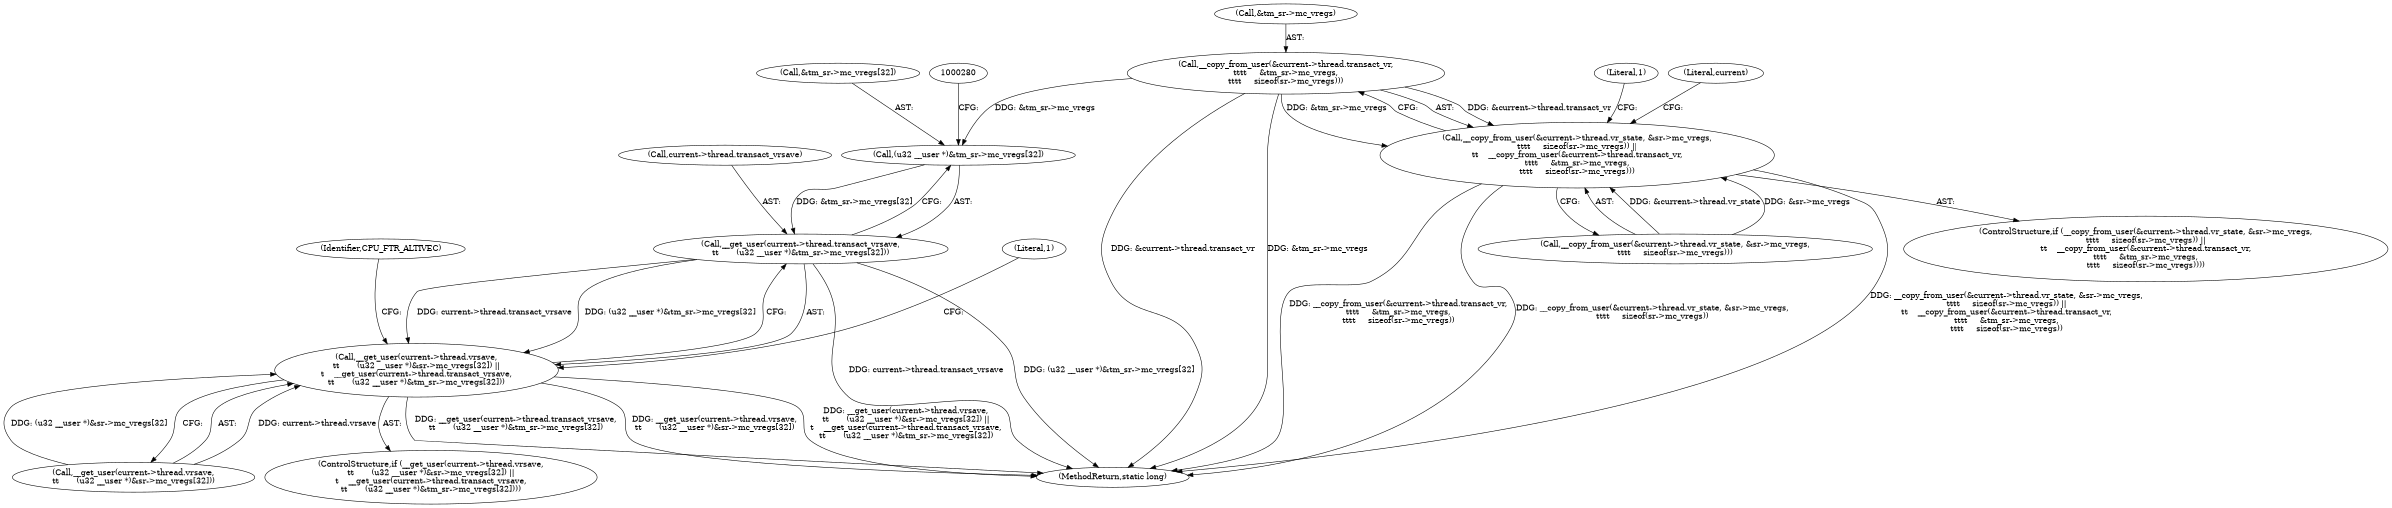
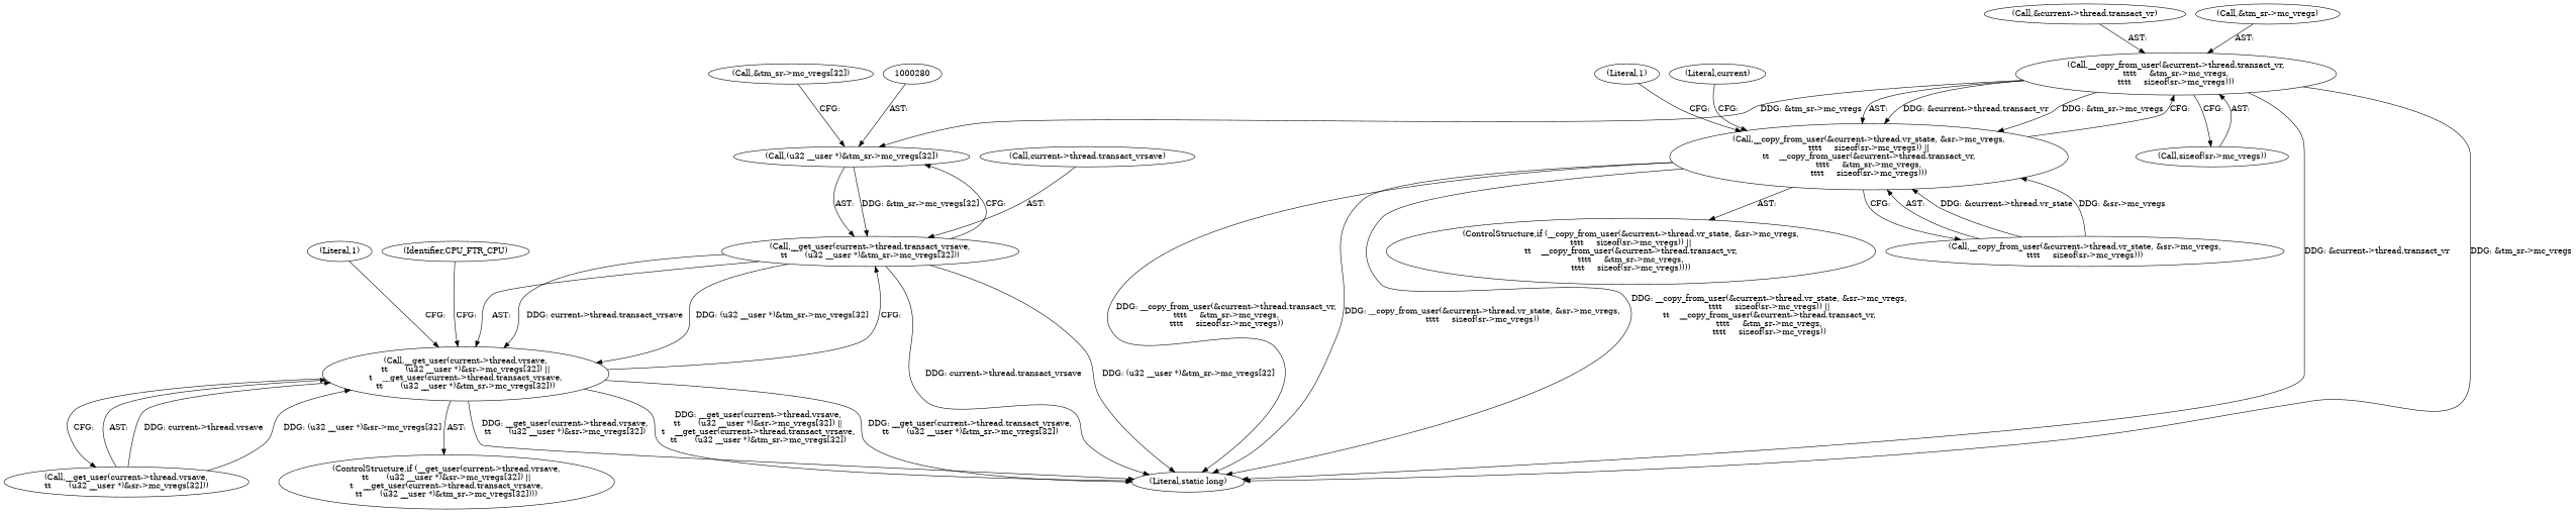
  digraph {
    n1 [label="(Call,__copy_from_user(&current->thread.transact_vr,\n\t\t\t\t     &tm_sr->mc_vregs,\n\t\t\t\t     sizeof(sr->mc_vregs)))"]
    n2 [label="(Call,__copy_from_user(&current->thread.vr_state, &sr->mc_vregs,\n\t\t\t\t     sizeof(sr->mc_vregs)) ||\n\t\t    __copy_from_user(&current->thread.transact_vr,\n\t\t\t\t     &tm_sr->mc_vregs,\n\t\t\t\t     sizeof(sr->mc_vregs)))"]
    n3 [label="(Call,(u32 __user *)&tm_sr->mc_vregs[32])"]
-   n5 [label="(MethodReturn,static long)"]
+   n4 [label="(Call,sizeof(sr->mc_vregs))"]
+   n5 [label="(Literal,static long)"]
    n6 [label="(ControlStructure,if (__copy_from_user(&current->thread.vr_state, &sr->mc_vregs,\n\t\t\t\t     sizeof(sr->mc_vregs)) ||\n\t\t    __copy_from_user(&current->thread.transact_vr,\n\t\t\t\t     &tm_sr->mc_vregs,\n\t\t\t\t     sizeof(sr->mc_vregs))))"]
    n7 [label="(Call,__copy_from_user(&current->thread.vr_state, &sr->mc_vregs,\n\t\t\t\t     sizeof(sr->mc_vregs)))"]
    n8 [label="(Call,__get_user(current->thread.transact_vrsave,\n\t\t       (u32 __user *)&tm_sr->mc_vregs[32]))"]
    n9 [label="(Call,__get_user(current->thread.vrsave,\n\t\t       (u32 __user *)&sr->mc_vregs[32]) ||\n\t    __get_user(current->thread.transact_vrsave,\n\t\t       (u32 __user *)&tm_sr->mc_vregs[32]))"]
    n10 [label="(Call,&tm_sr->mc_vregs[32])"]
    n11 [label="(Call,__get_user(current->thread.vrsave,\n\t\t       (u32 __user *)&sr->mc_vregs[32]))"]
    n12 [label="(ControlStructure,if (__get_user(current->thread.vrsave,\n\t\t       (u32 __user *)&sr->mc_vregs[32]) ||\n\t    __get_user(current->thread.transact_vrsave,\n\t\t       (u32 __user *)&tm_sr->mc_vregs[32])))"]
+   n13 [label="(Call,&current->thread.transact_vr)"]
    n14 [label="(Literal,1)"]
    n15 [label="(Literal,1)"]
-   n16 [label="(Identifier,CPU_FTR_ALTIVEC)"]
+   n16 [label="(Identifier,CPU_FTR_CPU)"]
    n17 [label="(Call,&tm_sr->mc_vregs)"]
    n18 [label="(Call,current->thread.transact_vrsave)"]
    n19 [label="(Literal,current)"]
    1000280
    n1 -> n2 [label="AST: "]
    n1 -> n2 [label="DDG: &current->thread.transact_vr"]
    n1 -> n2 [label="DDG: &tm_sr->mc_vregs"]
    n1 -> n3 [label="DDG: &tm_sr->mc_vregs"]
+   n1 -> n4 [label="CFG: "]
    n1 -> n5 [label="DDG: &current->thread.transact_vr"]
    n1 -> n5 [label="DDG: &tm_sr->mc_vregs"]
    n2 -> n1 [label="CFG: "]
    n2 -> n5 [label="DDG: __copy_from_user(&current->thread.transact_vr,\n\t\t\t\t     &tm_sr->mc_vregs,\n\t\t\t\t     sizeof(sr->mc_vregs))"]
    n2 -> n5 [label="DDG: __copy_from_user(&current->thread.vr_state, &sr->mc_vregs,\n\t\t\t\t     sizeof(sr->mc_vregs))"]
    n2 -> n5 [label="DDG: __copy_from_user(&current->thread.vr_state, &sr->mc_vregs,\n\t\t\t\t     sizeof(sr->mc_vregs)) ||\n\t\t    __copy_from_user(&current->thread.transact_vr,\n\t\t\t\t     &tm_sr->mc_vregs,\n\t\t\t\t     sizeof(sr->mc_vregs))"]
    n2 -> n6 [label="AST: "]
    n2 -> n7 [label="CFG: "]
    n3 -> n8 [label="AST: "]
    n3 -> n8 [label="DDG: &tm_sr->mc_vregs[32]"]
+   n4 -> n1 [label="AST: "]
    n7 -> n2 [label="AST: "]
    n7 -> n2 [label="DDG: &current->thread.vr_state"]
    n7 -> n2 [label="DDG: &sr->mc_vregs"]
    n8 -> n3 [label="CFG: "]
    n8 -> n5 [label="DDG: current->thread.transact_vrsave"]
    n8 -> n5 [label="DDG: (u32 __user *)&tm_sr->mc_vregs[32]"]
    n8 -> n9 [label="AST: "]
    n8 -> n9 [label="DDG: current->thread.transact_vrsave"]
    n8 -> n9 [label="DDG: (u32 __user *)&tm_sr->mc_vregs[32]"]
    n9 -> n5 [label="DDG: __get_user(current->thread.vrsave,\n\t\t       (u32 __user *)&sr->mc_vregs[32])"]
    n9 -> n5 [label="DDG: __get_user(current->thread.vrsave,\n\t\t       (u32 __user *)&sr->mc_vregs[32]) ||\n\t    __get_user(current->thread.transact_vrsave,\n\t\t       (u32 __user *)&tm_sr->mc_vregs[32])"]
    n9 -> n5 [label="DDG: __get_user(current->thread.transact_vrsave,\n\t\t       (u32 __user *)&tm_sr->mc_vregs[32])"]
    n9 -> n8 [label="CFG: "]
    n9 -> n11 [label="CFG: "]
    n9 -> n12 [label="AST: "]
-   n10 -> n3 [label="AST: "]
+   n10 -> n3 [label="CFG: "]
    n11 -> n9 [label="AST: "]
    n11 -> n9 [label="DDG: current->thread.vrsave"]
    n11 -> n9 [label="DDG: (u32 __user *)&sr->mc_vregs[32]"]
+   n13 -> n1 [label="AST: "]
    n14 -> n2 [label="CFG: "]
    n15 -> n9 [label="CFG: "]
    n16 -> n9 [label="CFG: "]
    n17 -> n1 [label="AST: "]
    n18 -> n8 [label="AST: "]
    n19 -> n2 [label="CFG: "]
-   1000280 -> n3 [label="CFG: "]
+   1000280 -> n3 [label="AST: "]
  }
